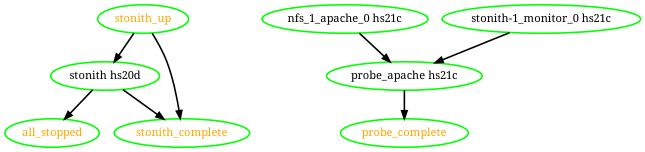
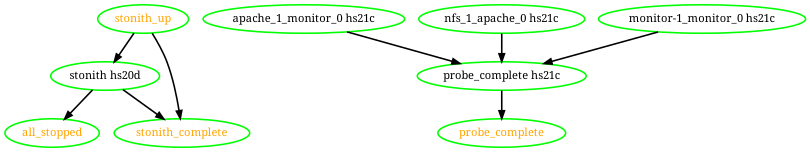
  digraph {
    fontname="Noto Serif"
    node [color=green fontcolor=black fontname="Noto Serif" style=bold]
    edge [fontname="Noto Serif" style=bold]
    all_stopped [fontcolor=orange]
-   "probe_complete hs21c" [label="probe_apache hs21c"]
+   "apache_1_monitor_0 hs21c"
+   "probe_complete hs21c"
    probe_complete [fontcolor=orange]
    n5 [label="nfs_1_apache_0 hs21c"]
    n6 [label="stonith hs20d"]
    stonith_complete [fontcolor=orange]
-   "stonith-1_monitor_0 hs21c"
+   "stonith-1_monitor_0 hs21c" [label="monitor-1_monitor_0 hs21c"]
    stonith_up [fontcolor=orange]
+   "apache_1_monitor_0 hs21c" -> "probe_complete hs21c"
    "probe_complete hs21c" -> probe_complete
    n5 -> "probe_complete hs21c"
    n6 -> all_stopped
    n6 -> stonith_complete
    "stonith-1_monitor_0 hs21c" -> "probe_complete hs21c"
    stonith_up -> n6
    stonith_up -> stonith_complete
  }
